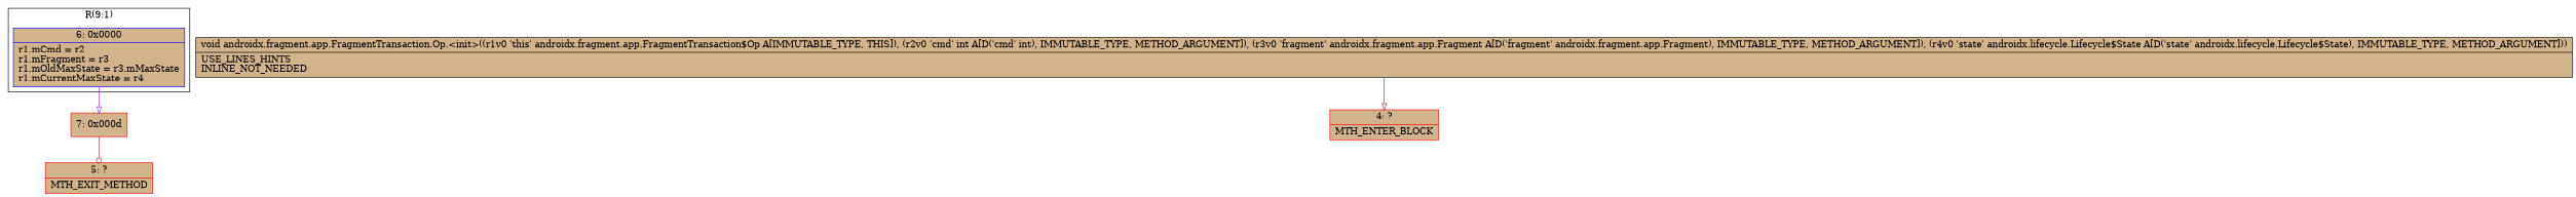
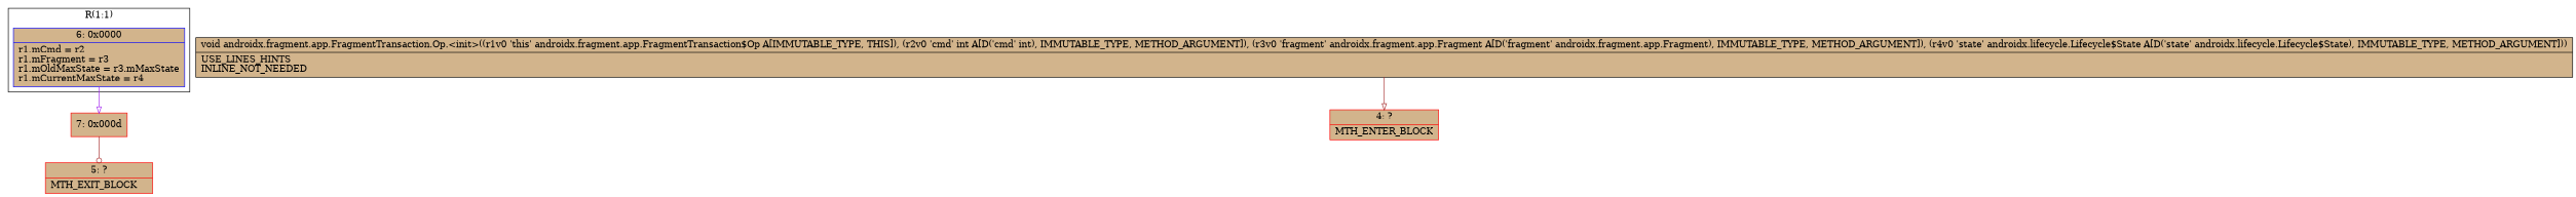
  digraph {
    node [color=red fillcolor=tan shape=record style=filled]
    edge [arrowhead=onormal color=brown]
    n1 [color=blue label="{6\:\ 0x0000|r1.mCmd = r2\lr1.mFragment = r3\lr1.mOldMaxState = r3.mMaxState\lr1.mCurrentMaxState = r4\l}"]
    n2 [label="{7\:\ 0x000d}"]
-   n3 [label="{5\:\ ?|MTH_EXIT_METHOD\l}"]
+   n3 [label="{5\:\ ?|MTH_EXIT_BLOCK\l}"]
    n4 [label="{4\:\ ?|MTH_ENTER_BLOCK\l}"]
    n5 [label="{void androidx.fragment.app.FragmentTransaction.Op.\<init\>((r1v0 'this' androidx.fragment.app.FragmentTransaction$Op A[IMMUTABLE_TYPE, THIS]), (r2v0 'cmd' int A[D('cmd' int), IMMUTABLE_TYPE, METHOD_ARGUMENT]), (r3v0 'fragment' androidx.fragment.app.Fragment A[D('fragment' androidx.fragment.app.Fragment), IMMUTABLE_TYPE, METHOD_ARGUMENT]), (r4v0 'state' androidx.lifecycle.Lifecycle$State A[D('state' androidx.lifecycle.Lifecycle$State), IMMUTABLE_TYPE, METHOD_ARGUMENT]))  | USE_LINES_HINTS\lINLINE_NOT_NEEDED\l}" color=""]
    subgraph cluster_1 {
-     label="R(9:1)"
+     label="R(1:1)"
      n1
    }
    n1 -> n2 [color=purple]
    n2 -> n3 [arrowhead=odot]
    n5 -> n4
  }
